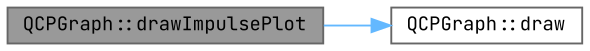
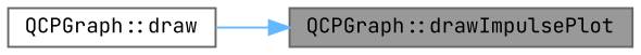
  digraph {
    rankdir=RL
    fontname="JetBrains Mono"
    node [fontname="JetBrains Mono" fontsize=10 shape=box style=filled]
    n1 [color=gray40 fillcolor=grey60 fontcolor=black height=0.2 label="QCPGraph::drawImpulsePlot" width=0.4]
    n2 [color=grey40 fillcolor=white height=0.2 label="QCPGraph::draw" width=0.4]
-   n2 -> n1 [color=steelblue1 dir=back fontname="JetBrains Mono" fontsize=10 labelfontname=Helvetica labelfontsize=10 style=solid]
+   n1 -> n2 [color=steelblue1 dir=back fontname="JetBrains Mono" fontsize=10 labelfontname=Helvetica labelfontsize=10 style=solid]
  }
